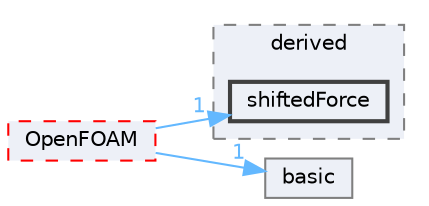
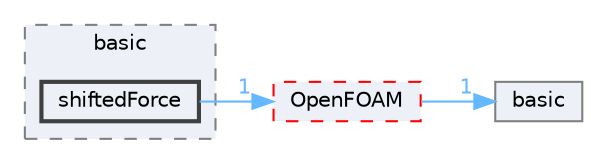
  digraph {
    compound=true
    rankdir=LR
    node [fillcolor="#edf0f7" fontname=Helvetica fontsize=10 shape=box]
    edge [color=steelblue1 fontcolor=steelblue1 fontname=Helvetica fontsize=10 headlabel=1 labeldistance=1.5 labelfontname=Helvetica labelfontsize=10]
    n1 [color=grey25 height=0.2 label=shiftedForce style="filled,bold" width=0.4]
    n2 [color=red height=0.2 label=OpenFOAM style="filled,dashed" width=0.4]
    n3 [color=grey50 height=0.2 label=basic style=filled width=0.4]
    subgraph cluster_1 {
      bgcolor="#edf0f7"
      fontname=Helvetica
      fontsize=10
-     label=derived
+     label=basic
      pencolor=grey50
      style="filled,dashed"
      n1
    }
-   n2 -> n1
+   n1 -> n2
    n2 -> n3
  }
